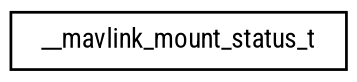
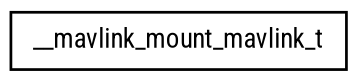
  digraph {
    rankdir=LR
    fontname="Roboto Condensed"
-   n1 [color=black fillcolor=white fontname="Roboto Condensed" fontsize=10 height=0.2 label=__mavlink_mount_status_t shape=record style=filled width=0.4]
+   n1 [color=black fillcolor=white fontname="Roboto Condensed" fontsize=10 height=0.2 label=__mavlink_mount_mavlink_t shape=record style=filled width=0.4]
  }
